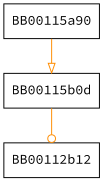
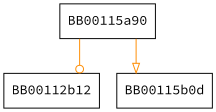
  digraph {
    fontname="Source Code Pro"
    splines=ortho
    node [fontname="Source Code Pro" shape=box]
    edge [color=darkorange fontname="Source Code Pro"]
    n1 [label=BB00112b12]
    BB00115a90
    BB00115b0d
-   BB00115b0d -> n1 [arrowhead=odot]
+   BB00115a90 -> n1 [arrowhead=odot]
    BB00115a90 -> BB00115b0d [arrowhead=onormal]
  }
